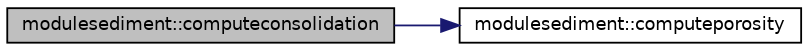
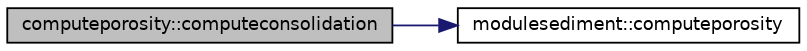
  digraph {
    rankdir=LR
    node [color=black fontname=Helvetica fontsize=10 shape=record style=filled]
-   n1 [fillcolor=grey75 fontcolor=black height=0.2 label="modulesediment::computeconsolidation" width=0.4]
+   n1 [fillcolor=grey75 fontcolor=black height=0.2 label="computeporosity::computeconsolidation" width=0.4]
    n2 [fillcolor=white height=0.2 label="modulesediment::computeporosity" width=0.4]
    n1 -> n2 [color=midnightblue fontname=Helvetica fontsize=10 labelfontname=Helvetica labelfontsize=10 style=solid]
  }
